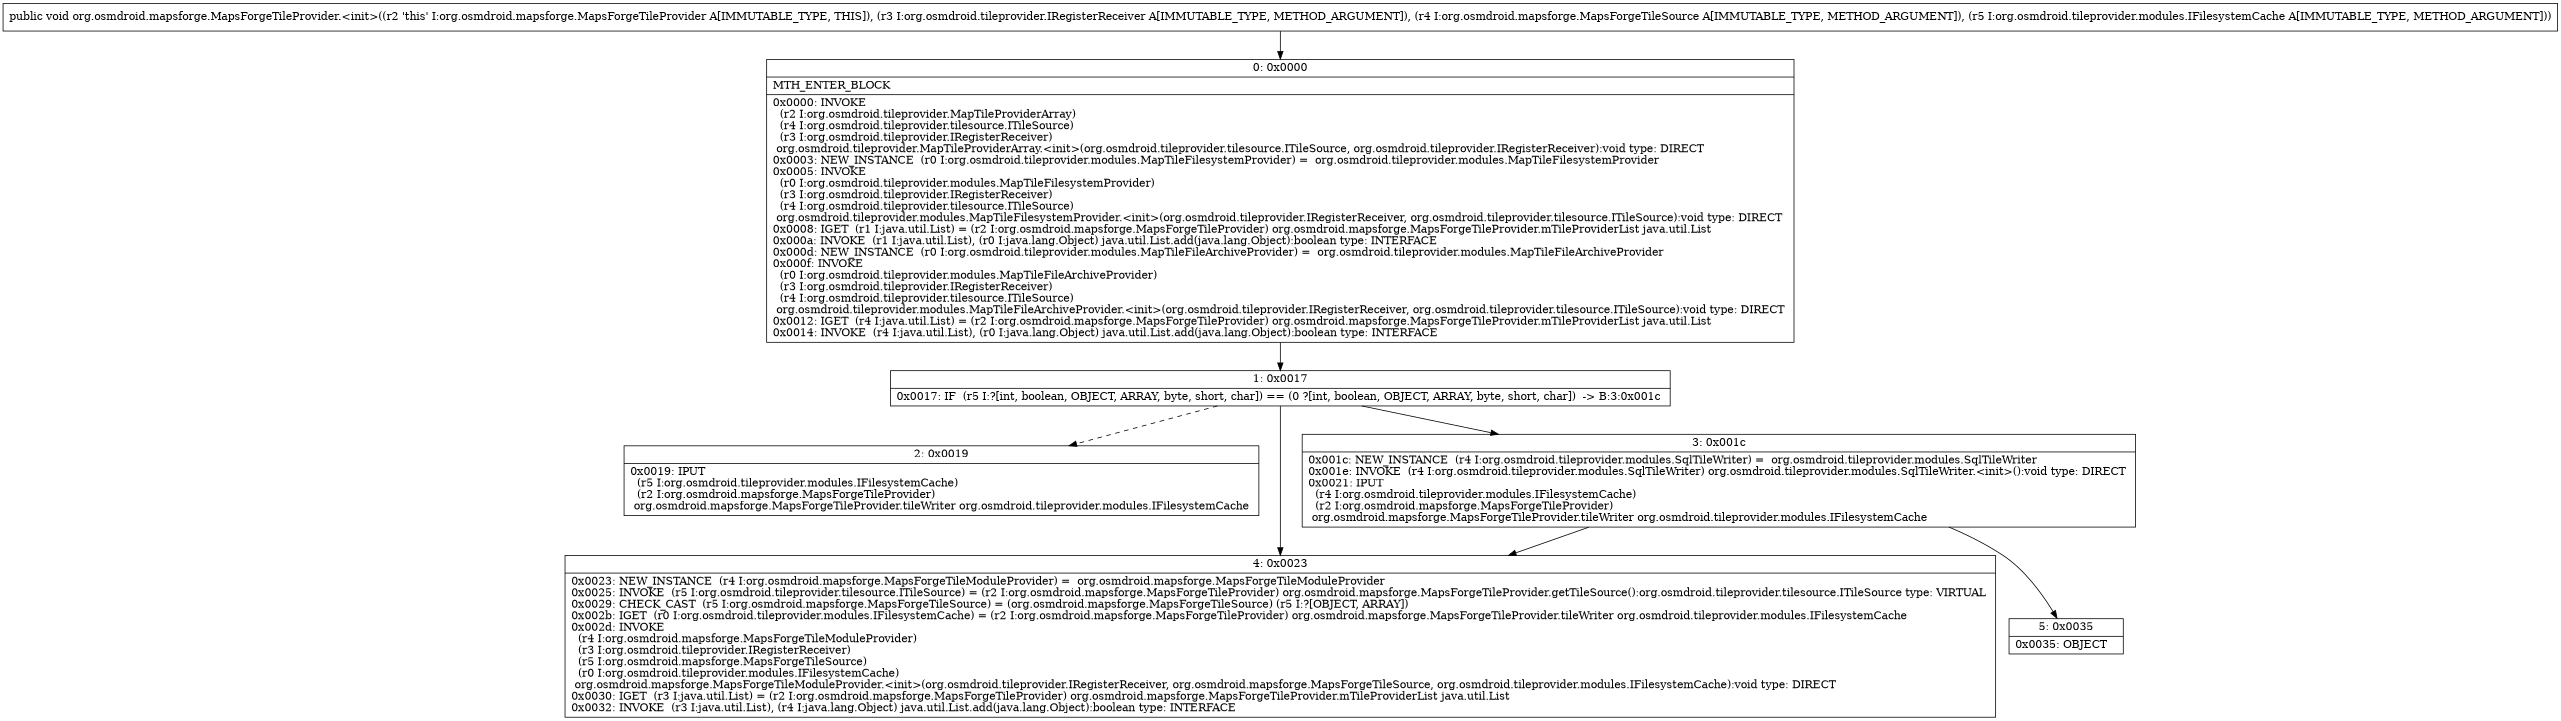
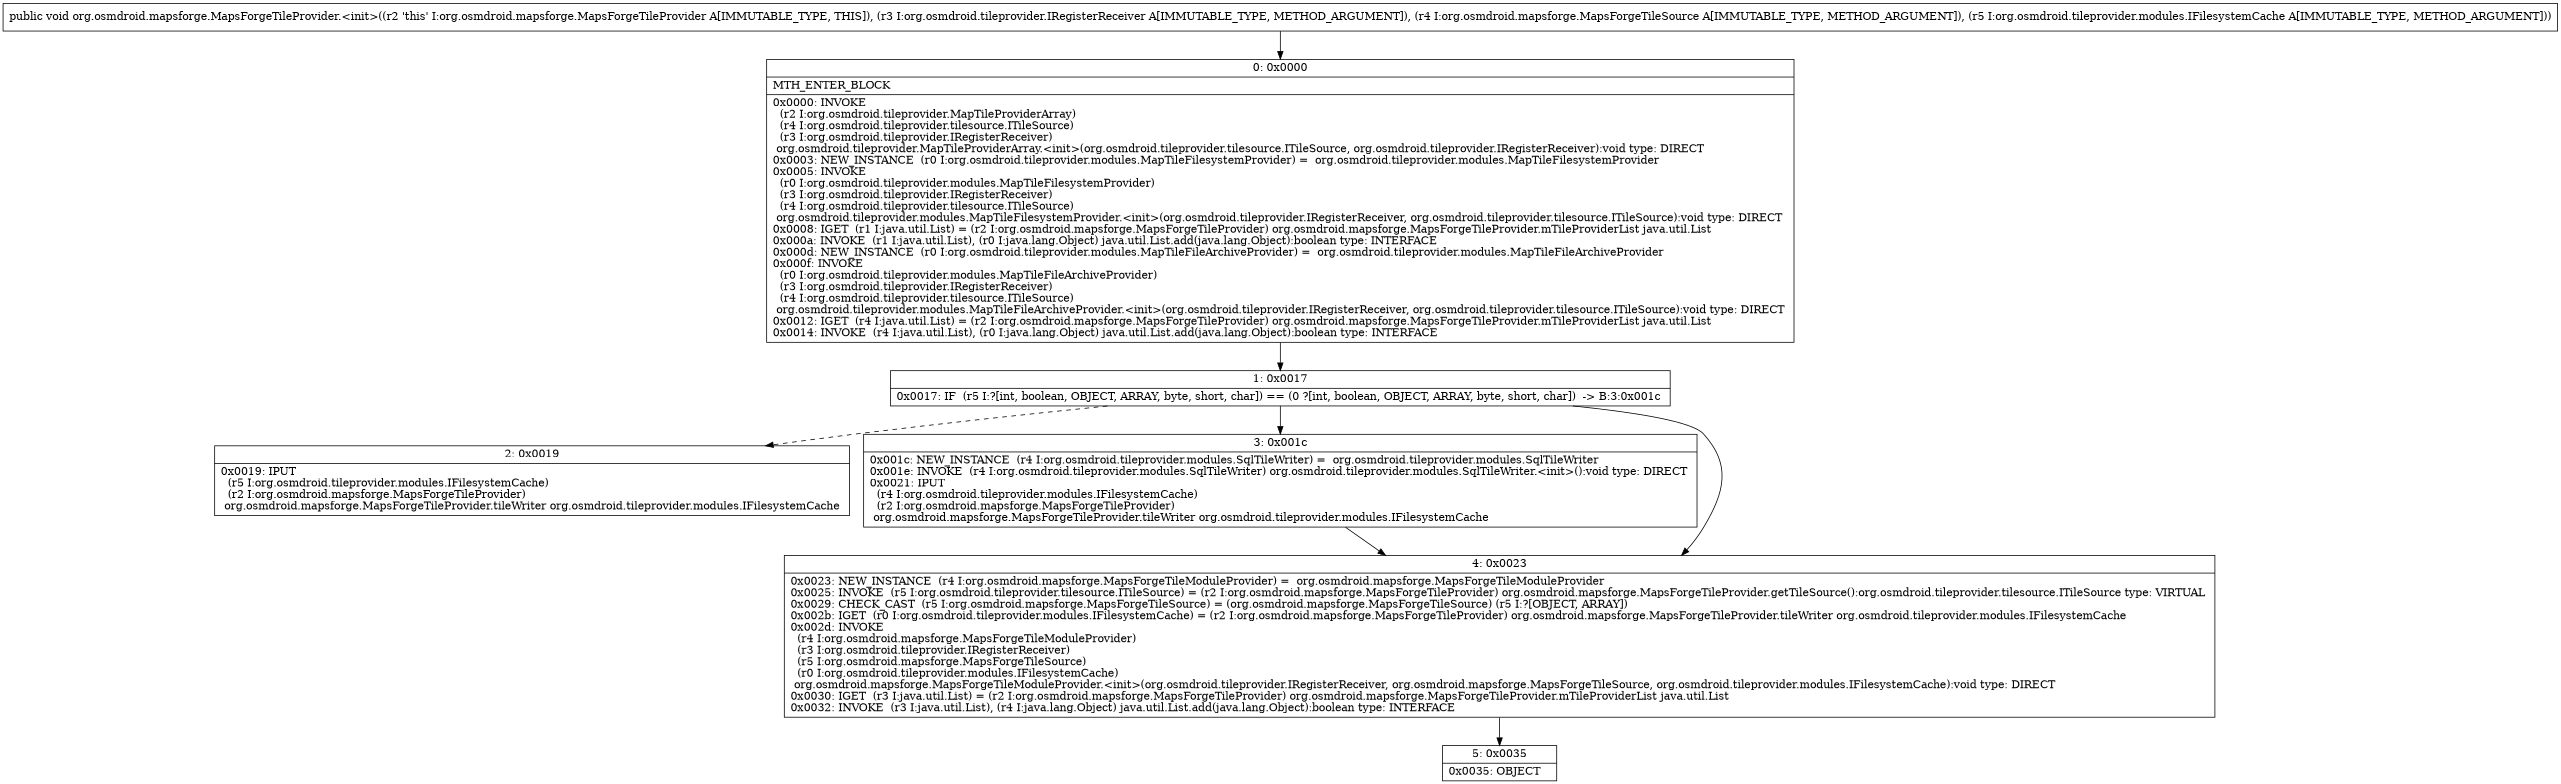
  digraph {
    node [shape=record]
    n1 [label="{0\:\ 0x0000|MTH_ENTER_BLOCK\l|0x0000: INVOKE  \l  (r2 I:org.osmdroid.tileprovider.MapTileProviderArray)\l  (r4 I:org.osmdroid.tileprovider.tilesource.ITileSource)\l  (r3 I:org.osmdroid.tileprovider.IRegisterReceiver)\l org.osmdroid.tileprovider.MapTileProviderArray.\<init\>(org.osmdroid.tileprovider.tilesource.ITileSource, org.osmdroid.tileprovider.IRegisterReceiver):void type: DIRECT \l0x0003: NEW_INSTANCE  (r0 I:org.osmdroid.tileprovider.modules.MapTileFilesystemProvider) =  org.osmdroid.tileprovider.modules.MapTileFilesystemProvider \l0x0005: INVOKE  \l  (r0 I:org.osmdroid.tileprovider.modules.MapTileFilesystemProvider)\l  (r3 I:org.osmdroid.tileprovider.IRegisterReceiver)\l  (r4 I:org.osmdroid.tileprovider.tilesource.ITileSource)\l org.osmdroid.tileprovider.modules.MapTileFilesystemProvider.\<init\>(org.osmdroid.tileprovider.IRegisterReceiver, org.osmdroid.tileprovider.tilesource.ITileSource):void type: DIRECT \l0x0008: IGET  (r1 I:java.util.List) = (r2 I:org.osmdroid.mapsforge.MapsForgeTileProvider) org.osmdroid.mapsforge.MapsForgeTileProvider.mTileProviderList java.util.List \l0x000a: INVOKE  (r1 I:java.util.List), (r0 I:java.lang.Object) java.util.List.add(java.lang.Object):boolean type: INTERFACE \l0x000d: NEW_INSTANCE  (r0 I:org.osmdroid.tileprovider.modules.MapTileFileArchiveProvider) =  org.osmdroid.tileprovider.modules.MapTileFileArchiveProvider \l0x000f: INVOKE  \l  (r0 I:org.osmdroid.tileprovider.modules.MapTileFileArchiveProvider)\l  (r3 I:org.osmdroid.tileprovider.IRegisterReceiver)\l  (r4 I:org.osmdroid.tileprovider.tilesource.ITileSource)\l org.osmdroid.tileprovider.modules.MapTileFileArchiveProvider.\<init\>(org.osmdroid.tileprovider.IRegisterReceiver, org.osmdroid.tileprovider.tilesource.ITileSource):void type: DIRECT \l0x0012: IGET  (r4 I:java.util.List) = (r2 I:org.osmdroid.mapsforge.MapsForgeTileProvider) org.osmdroid.mapsforge.MapsForgeTileProvider.mTileProviderList java.util.List \l0x0014: INVOKE  (r4 I:java.util.List), (r0 I:java.lang.Object) java.util.List.add(java.lang.Object):boolean type: INTERFACE \l}"]
    n2 [label="{1\:\ 0x0017|0x0017: IF  (r5 I:?[int, boolean, OBJECT, ARRAY, byte, short, char]) == (0 ?[int, boolean, OBJECT, ARRAY, byte, short, char])  \-\> B:3:0x001c \l}"]
    n3 [label="{2\:\ 0x0019|0x0019: IPUT  \l  (r5 I:org.osmdroid.tileprovider.modules.IFilesystemCache)\l  (r2 I:org.osmdroid.mapsforge.MapsForgeTileProvider)\l org.osmdroid.mapsforge.MapsForgeTileProvider.tileWriter org.osmdroid.tileprovider.modules.IFilesystemCache \l}"]
    n4 [label="{3\:\ 0x001c|0x001c: NEW_INSTANCE  (r4 I:org.osmdroid.tileprovider.modules.SqlTileWriter) =  org.osmdroid.tileprovider.modules.SqlTileWriter \l0x001e: INVOKE  (r4 I:org.osmdroid.tileprovider.modules.SqlTileWriter) org.osmdroid.tileprovider.modules.SqlTileWriter.\<init\>():void type: DIRECT \l0x0021: IPUT  \l  (r4 I:org.osmdroid.tileprovider.modules.IFilesystemCache)\l  (r2 I:org.osmdroid.mapsforge.MapsForgeTileProvider)\l org.osmdroid.mapsforge.MapsForgeTileProvider.tileWriter org.osmdroid.tileprovider.modules.IFilesystemCache \l}"]
    n5 [label="{4\:\ 0x0023|0x0023: NEW_INSTANCE  (r4 I:org.osmdroid.mapsforge.MapsForgeTileModuleProvider) =  org.osmdroid.mapsforge.MapsForgeTileModuleProvider \l0x0025: INVOKE  (r5 I:org.osmdroid.tileprovider.tilesource.ITileSource) = (r2 I:org.osmdroid.mapsforge.MapsForgeTileProvider) org.osmdroid.mapsforge.MapsForgeTileProvider.getTileSource():org.osmdroid.tileprovider.tilesource.ITileSource type: VIRTUAL \l0x0029: CHECK_CAST  (r5 I:org.osmdroid.mapsforge.MapsForgeTileSource) = (org.osmdroid.mapsforge.MapsForgeTileSource) (r5 I:?[OBJECT, ARRAY]) \l0x002b: IGET  (r0 I:org.osmdroid.tileprovider.modules.IFilesystemCache) = (r2 I:org.osmdroid.mapsforge.MapsForgeTileProvider) org.osmdroid.mapsforge.MapsForgeTileProvider.tileWriter org.osmdroid.tileprovider.modules.IFilesystemCache \l0x002d: INVOKE  \l  (r4 I:org.osmdroid.mapsforge.MapsForgeTileModuleProvider)\l  (r3 I:org.osmdroid.tileprovider.IRegisterReceiver)\l  (r5 I:org.osmdroid.mapsforge.MapsForgeTileSource)\l  (r0 I:org.osmdroid.tileprovider.modules.IFilesystemCache)\l org.osmdroid.mapsforge.MapsForgeTileModuleProvider.\<init\>(org.osmdroid.tileprovider.IRegisterReceiver, org.osmdroid.mapsforge.MapsForgeTileSource, org.osmdroid.tileprovider.modules.IFilesystemCache):void type: DIRECT \l0x0030: IGET  (r3 I:java.util.List) = (r2 I:org.osmdroid.mapsforge.MapsForgeTileProvider) org.osmdroid.mapsforge.MapsForgeTileProvider.mTileProviderList java.util.List \l0x0032: INVOKE  (r3 I:java.util.List), (r4 I:java.lang.Object) java.util.List.add(java.lang.Object):boolean type: INTERFACE \l}"]
    n6 [label="{5\:\ 0x0035|0x0035: OBJECT   \l}"]
    n7 [label="{public void org.osmdroid.mapsforge.MapsForgeTileProvider.\<init\>((r2 'this' I:org.osmdroid.mapsforge.MapsForgeTileProvider A[IMMUTABLE_TYPE, THIS]), (r3 I:org.osmdroid.tileprovider.IRegisterReceiver A[IMMUTABLE_TYPE, METHOD_ARGUMENT]), (r4 I:org.osmdroid.mapsforge.MapsForgeTileSource A[IMMUTABLE_TYPE, METHOD_ARGUMENT]), (r5 I:org.osmdroid.tileprovider.modules.IFilesystemCache A[IMMUTABLE_TYPE, METHOD_ARGUMENT])) }"]
    n1 -> n2
    n2 -> n3 [style=dashed]
    n2 -> n4
    n2 -> n5
    n4 -> n5
-   n4 -> n6
+   n5 -> n6
    n7 -> n1
  }
